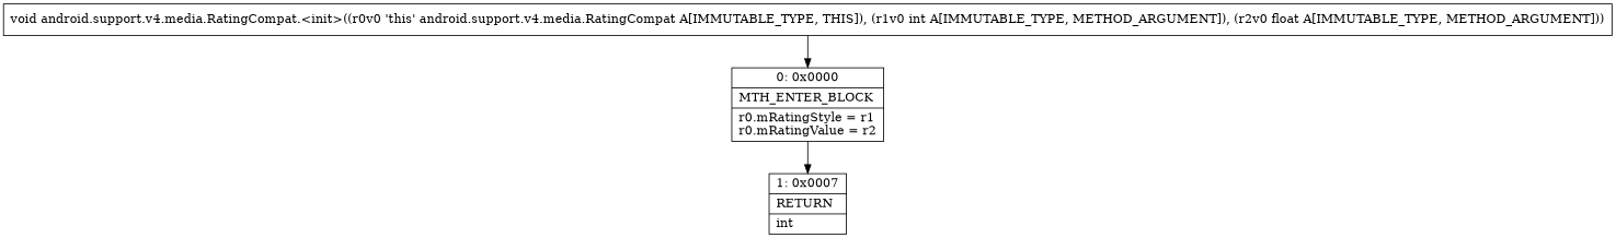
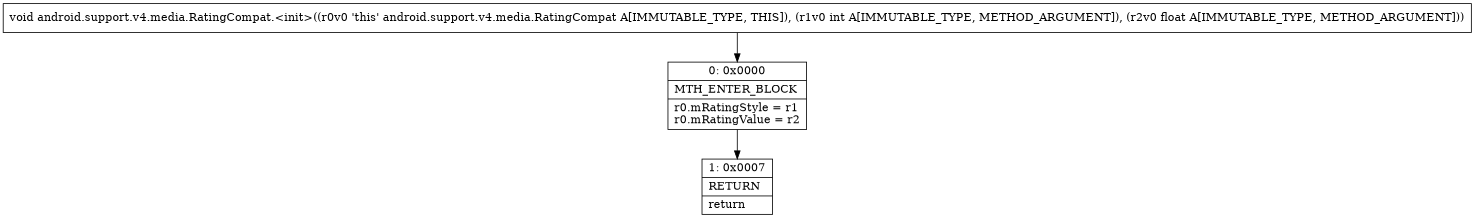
  digraph {
    node [shape=record]
    n1 [label="{0\:\ 0x0000|MTH_ENTER_BLOCK\l|r0.mRatingStyle = r1\lr0.mRatingValue = r2\l}"]
-   n2 [label="{1\:\ 0x0007|RETURN\l|int\l}"]
+   n2 [label="{1\:\ 0x0007|RETURN\l|return\l}"]
    n3 [label="{void android.support.v4.media.RatingCompat.\<init\>((r0v0 'this' android.support.v4.media.RatingCompat A[IMMUTABLE_TYPE, THIS]), (r1v0 int A[IMMUTABLE_TYPE, METHOD_ARGUMENT]), (r2v0 float A[IMMUTABLE_TYPE, METHOD_ARGUMENT])) }"]
    n1 -> n2
    n3 -> n1
  }
